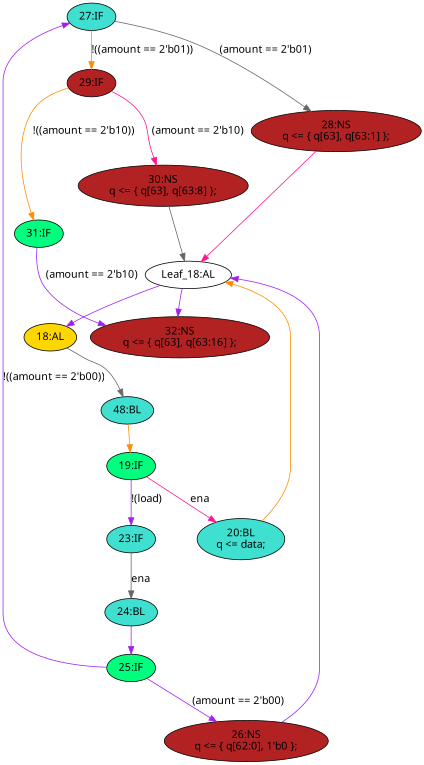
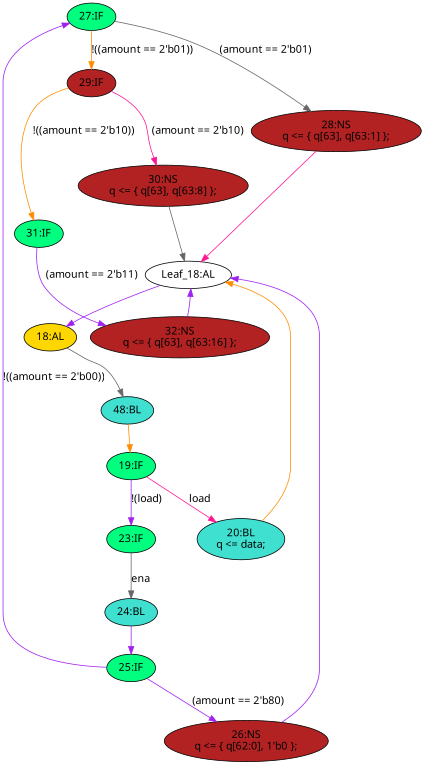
  strict digraph {
    fontname="Noto Sans"
    node [fillcolor=springgreen fontname="Noto Sans" statements="[]" style=filled typ=IfStatement]
    edge [color=purple cond="[]" fontname="Noto Sans" lineno=None]
-   n1 [ast="<pyverilog.vparser.ast.IfStatement object at 0x7f3e0f72a250>" fillcolor=turquoise label="27:IF"]
+   n1 [ast="<pyverilog.vparser.ast.IfStatement object at 0x7f3e0f72a250>" label="27:IF"]
    n2 [ast="<pyverilog.vparser.ast.NonblockingSubstitution object at 0x7f3e10f3f450>" fillcolor=firebrick label="28:NS\nq <= { q[63], q[63:1] };" statements="[<pyverilog.vparser.ast.NonblockingSubstitution object at 0x7f3e10f3f450>]" typ=NonblockingSubstitution]
    n3 [ast="<pyverilog.vparser.ast.IfStatement object at 0x7f3e0f318310>" fillcolor=firebrick label="29:IF"]
    n4 [def_var="['q']" label="Leaf_18:AL" fillcolor="" statements="" style="" typ=""]
    n5 [ast="<pyverilog.vparser.ast.IfStatement object at 0x7f3e0f3184d0>" label="31:IF"]
    n6 [ast="<pyverilog.vparser.ast.NonblockingSubstitution object at 0x7f3e0f318dd0>" fillcolor=firebrick label="30:NS\nq <= { q[63], q[63:8] };" statements="[<pyverilog.vparser.ast.NonblockingSubstitution object at 0x7f3e0f318dd0>]" typ=NonblockingSubstitution]
    n7 [ast="<pyverilog.vparser.ast.Always object at 0x7f3e0f6b7090>" clk_sens=True fillcolor=gold label="18:AL" sens="['clk']" typ=Always use_var="['load', 'ena', 'amount', 'data', 'q']"]
    n8 [ast="<pyverilog.vparser.ast.NonblockingSubstitution object at 0x7f3e0f318ad0>" fillcolor=firebrick label="32:NS\nq <= { q[63], q[63:16] };" statements="[<pyverilog.vparser.ast.NonblockingSubstitution object at 0x7f3e0f318ad0>]" typ=NonblockingSubstitution]
    n9 [ast="<pyverilog.vparser.ast.Block object at 0x7f3e0f6b71d0>" fillcolor=turquoise label="20:BL\nq <= data;" statements="[<pyverilog.vparser.ast.NonblockingSubstitution object at 0x7f3e0f6a3210>]" typ=Block]
    n10 [ast="<pyverilog.vparser.ast.Block object at 0x7f3e0f7350d0>" fillcolor=turquoise label="48:BL" typ=Block]
    n11 [ast="<pyverilog.vparser.ast.Block object at 0x7f3e0f64ebd0>" fillcolor=turquoise label="24:BL" typ=Block]
    n12 [ast="<pyverilog.vparser.ast.IfStatement object at 0x7f3e0f6a6750>" label="25:IF"]
    n13 [ast="<pyverilog.vparser.ast.NonblockingSubstitution object at 0x7f3e0f6a6650>" fillcolor=firebrick label="26:NS\nq <= { q[62:0], 1'b0 };" statements="[<pyverilog.vparser.ast.NonblockingSubstitution object at 0x7f3e0f6a6650>]" typ=NonblockingSubstitution]
    n14 [ast="<pyverilog.vparser.ast.IfStatement object at 0x7f3e0f6a3ed0>" label="19:IF"]
-   n15 [ast="<pyverilog.vparser.ast.IfStatement object at 0x7f3e0f64ecd0>" fillcolor=turquoise label="23:IF"]
+   n15 [ast="<pyverilog.vparser.ast.IfStatement object at 0x7f3e0f64ecd0>" label="23:IF"]
    n1 -> n2 [color=gray40 cond="['amount']" label="(amount == 2'b01)" lineno=27]
    n1 -> n3 [color=darkorange cond="['amount']" label="!((amount == 2'b01))" lineno=27]
    n2 -> n4 [color=deeppink]
    n3 -> n5 [color=darkorange cond="['amount']" label="!((amount == 2'b10))" lineno=29]
    n3 -> n6 [color=deeppink cond="['amount']" label="(amount == 2'b10)" lineno=29]
    n4 -> n7 [cond="" lineno=""]
-   n5 -> n8 [cond="['amount']" label="(amount == 2'b10)" lineno=31]
+   n5 -> n8 [cond="['amount']" label="(amount == 2'b11)" lineno=31]
    n6 -> n4 [color=gray40]
    n7 -> n10 [color=gray40]
-   n4 -> n8
+   n8 -> n4
    n9 -> n4 [color=darkorange]
    n10 -> n14 [color=darkorange]
    n11 -> n12
    n12 -> n1 [cond="['amount']" label="!((amount == 2'b00))" lineno=25]
-   n12 -> n13 [cond="['amount']" label="(amount == 2'b00)" lineno=25]
+   n12 -> n13 [cond="['amount']" label="(amount == 2'b80)" lineno=25]
    n13 -> n4
-   n14 -> n9 [color=deeppink cond="['load']" label=ena lineno=19]
+   n14 -> n9 [color=deeppink cond="['load']" label=load lineno=19]
    n14 -> n15 [cond="['load']" label="!(load)" lineno=19]
    n15 -> n11 [color=gray40 cond="['ena']" label=ena lineno=23]
  }
